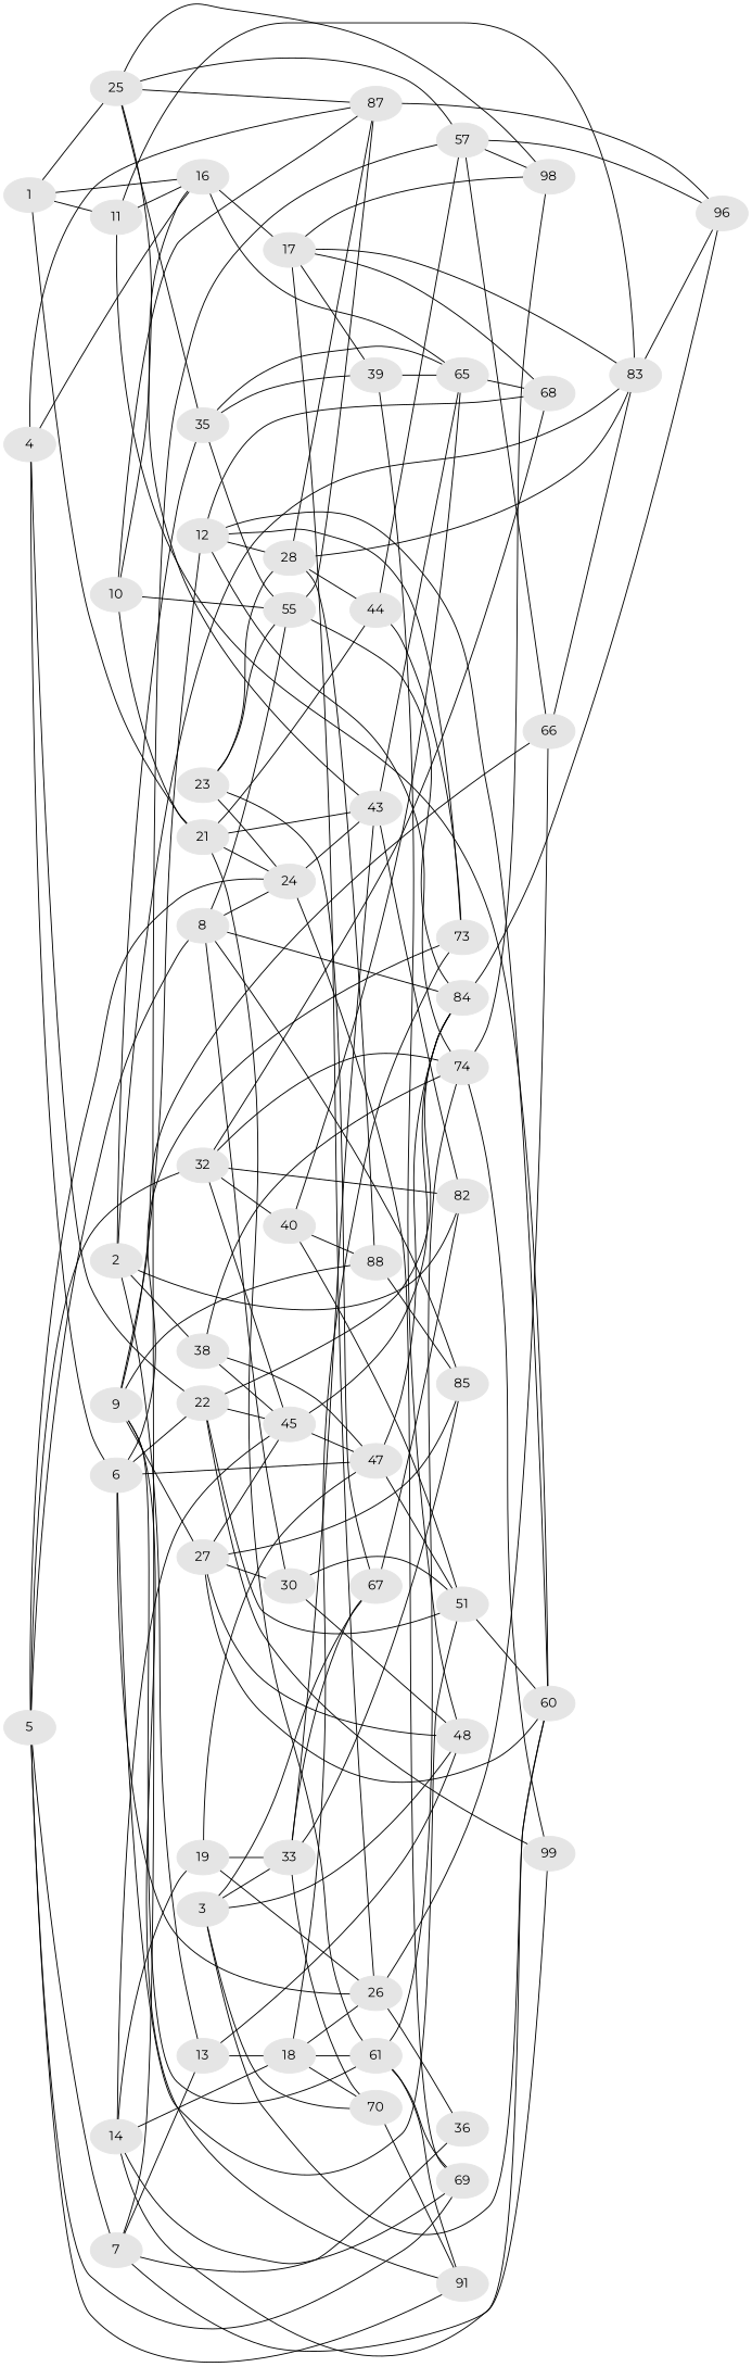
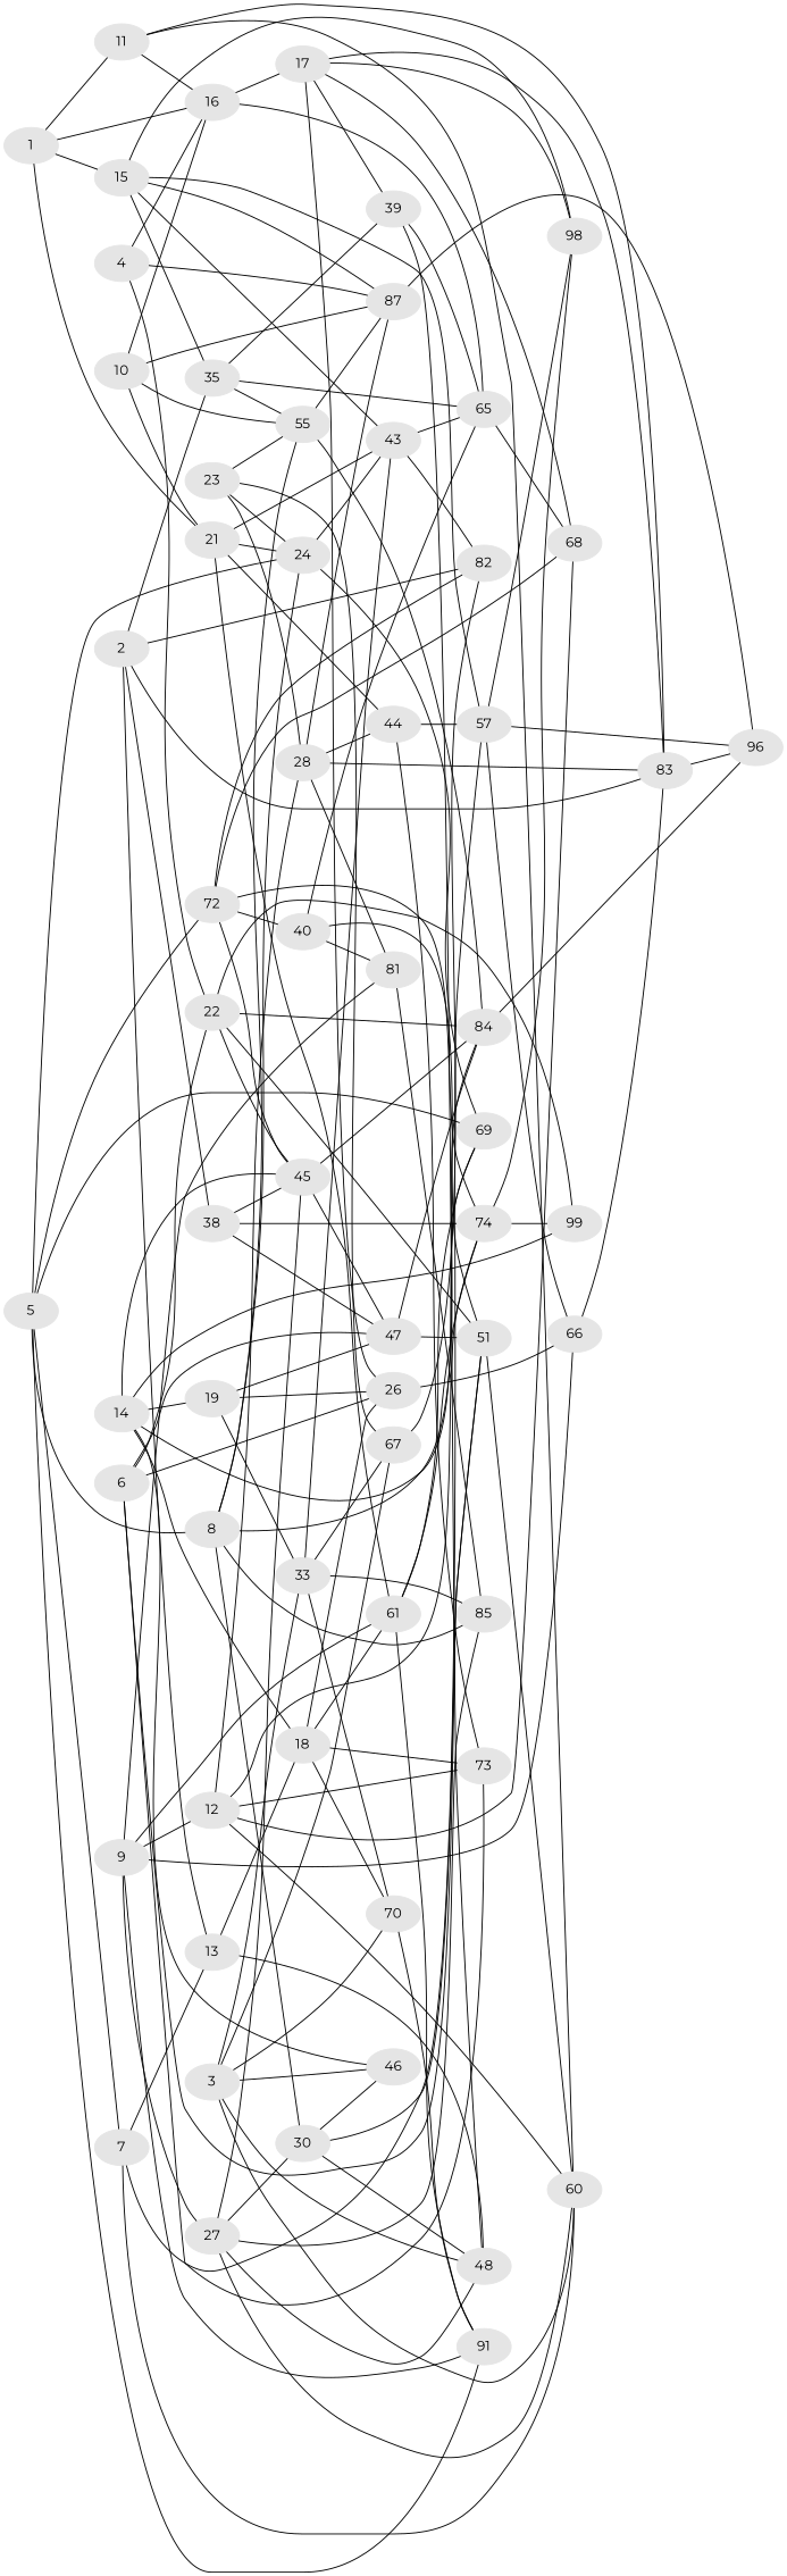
  graph {
    fontname=Montserrat
    rankdir=LR
    node [color=gray90 fontname=Montserrat style=filled]
    edge [fontname=Montserrat]
    1
    11
-   15 [super="+50" label=25]
+   15 [super="+50"]
    16 [super="+25"]
    21 [super="+53"]
    83 [super="+88"]
    60 [super="+77"]
    35 [super="+78"]
    87 [super="+100"]
    57 [super="+93"]
    43 [super="+64"]
    98
    17 [super="+29"]
    65 [super="+71"]
    24 [super="+49"]
    61 [super="+86"]
    44
    2 [super="+59"]
    13
    38
    82
    48 [super="+80"]
    18 [super="+42"]
    55 [super="+58"]
    39
    47 [super="+63"]
    74 [super="+75"]
    45 [super="+62"]
    96
    3 [super="+72"]
    33 [super="+54"]
+   46
    67
    70
    85
    91
    6 [super="+94"]
    22 [super="+56"]
    26 [super="+34"]
    51 [super="+89"]
    73
    4
    84 [super="+95"]
    99
    5 [super="+79"]
    7 [super="+97"]
    8 [super="+30"]
-   32 [super="+41"]
+   32 [super="+41" label=72]
    69
-   36
    n51 [label=30 super="+37"]
    68
    40
    66
    9 [super="+20"]
    12 [super="+92"]
    27 [super="+90"]
-   81 [label=88]
+   81
    28 [super="+52"]
    10
    14 [super="+76"]
    19
    23
    1 -- 11
    1 -- 15
    1 -- 16
    1 -- 21
    11 -- 16
    11 -- 83
    11 -- 60
    15 -- 35
    15 -- 87
    15 -- 57
    15 -- 43
    15 -- 98
    16 -- 17
    16 -- 65
    21 -- 43
    21 -- 24
    21 -- 61
    21 -- 44
    83 -- 96
    35 -- 65
    35 -- 55
    35 -- 39
    87 -- 96
    57 -- 98
    57 -- 96
    57 -- 66
    43 -- 65
    43 -- 82
    17 -- 83
    17 -- 98
    17 -- 39
    17 -- 26
    17 -- 68
    65 -- 68
    24 -- 43
    24 -- 69
    61 -- 74
    61 -- 91
    61 -- 69
    44 -- 57
    44 -- 73
    2 -- 83
    2 -- 35 [weight=2]
    2 -- 13
    2 -- 38
    2 -- 82
    13 -- 48
    13 -- 18
    38 -- 47
    38 -- 74
    38 -- 45
    18 -- 61
    18 -- 70
    18 -- 26
    18 -- 73
    55 -- 87
    55 -- 84
    39 -- 65
    39 -- 48
    47 -- 51
    47 -- 84
    74 -- 98
    74 -- 99
    45 -- 47
    45 -- 84
    3 -- 60
    3 -- 48
    3 -- 33
+   3 -- 46
    3 -- 67
    3 -- 70
    33 -- 43
    33 -- 67
    33 -- 70
    33 -- 85
    67 -- 82
    70 -- 91
    6 -- 47
    6 -- 22
    6 -- 26
    6 -- 51
    6 -- 73
    22 -- 45
    22 -- 51
    22 -- 84
    22 -- 99
-   26 -- 36
    26 -- 66
    51 -- 60
    4 -- 16
    4 -- 87
-   4 -- 6
    4 -- 22
    84 -- 96
    5 -- 24
    5 -- 91
    5 -- 7
    5 -- 8
    5 -- 32
    5 -- 69
    7 -- 60
    7 -- 57
    7 -- 13
-   7 -- 36 [weight=2]
    8 -- 24
    8 -- 55
    8 -- 85
    8 -- 84
    8 -- n51
    32 -- 82
    32 -- 74
    32 -- 45
    32 -- 68
    32 -- 40
    n51 -- 48
+   n51 -- 46 [weight=2]
    n51 -- 51
    40 -- 65
    40 -- 51
    40 -- 81
    66 -- 83
    9 -- 61
    9 -- 91
    9 -- 66
    9 -- 12
    9 -- 27
    9 -- 81
    12 -- 60
    12 -- 74
    12 -- 73
    12 -- 68
    12 -- 28
    27 -- 60
    27 -- 48
    27 -- 45
    27 -- 85
    27 -- n51
    81 -- 85
    28 -- 83
    28 -- 87
    28 -- 44
    28 -- 81
    10 -- 16
    10 -- 21
    10 -- 87
    10 -- 55
    14 -- 18
    14 -- 45
+   14 -- 46
    14 -- 99
    14 -- 69
    14 -- 19
    19 -- 47
    19 -- 33
    19 -- 26
    23 -- 24
    23 -- 55
    23 -- 67
    23 -- 28
  }
